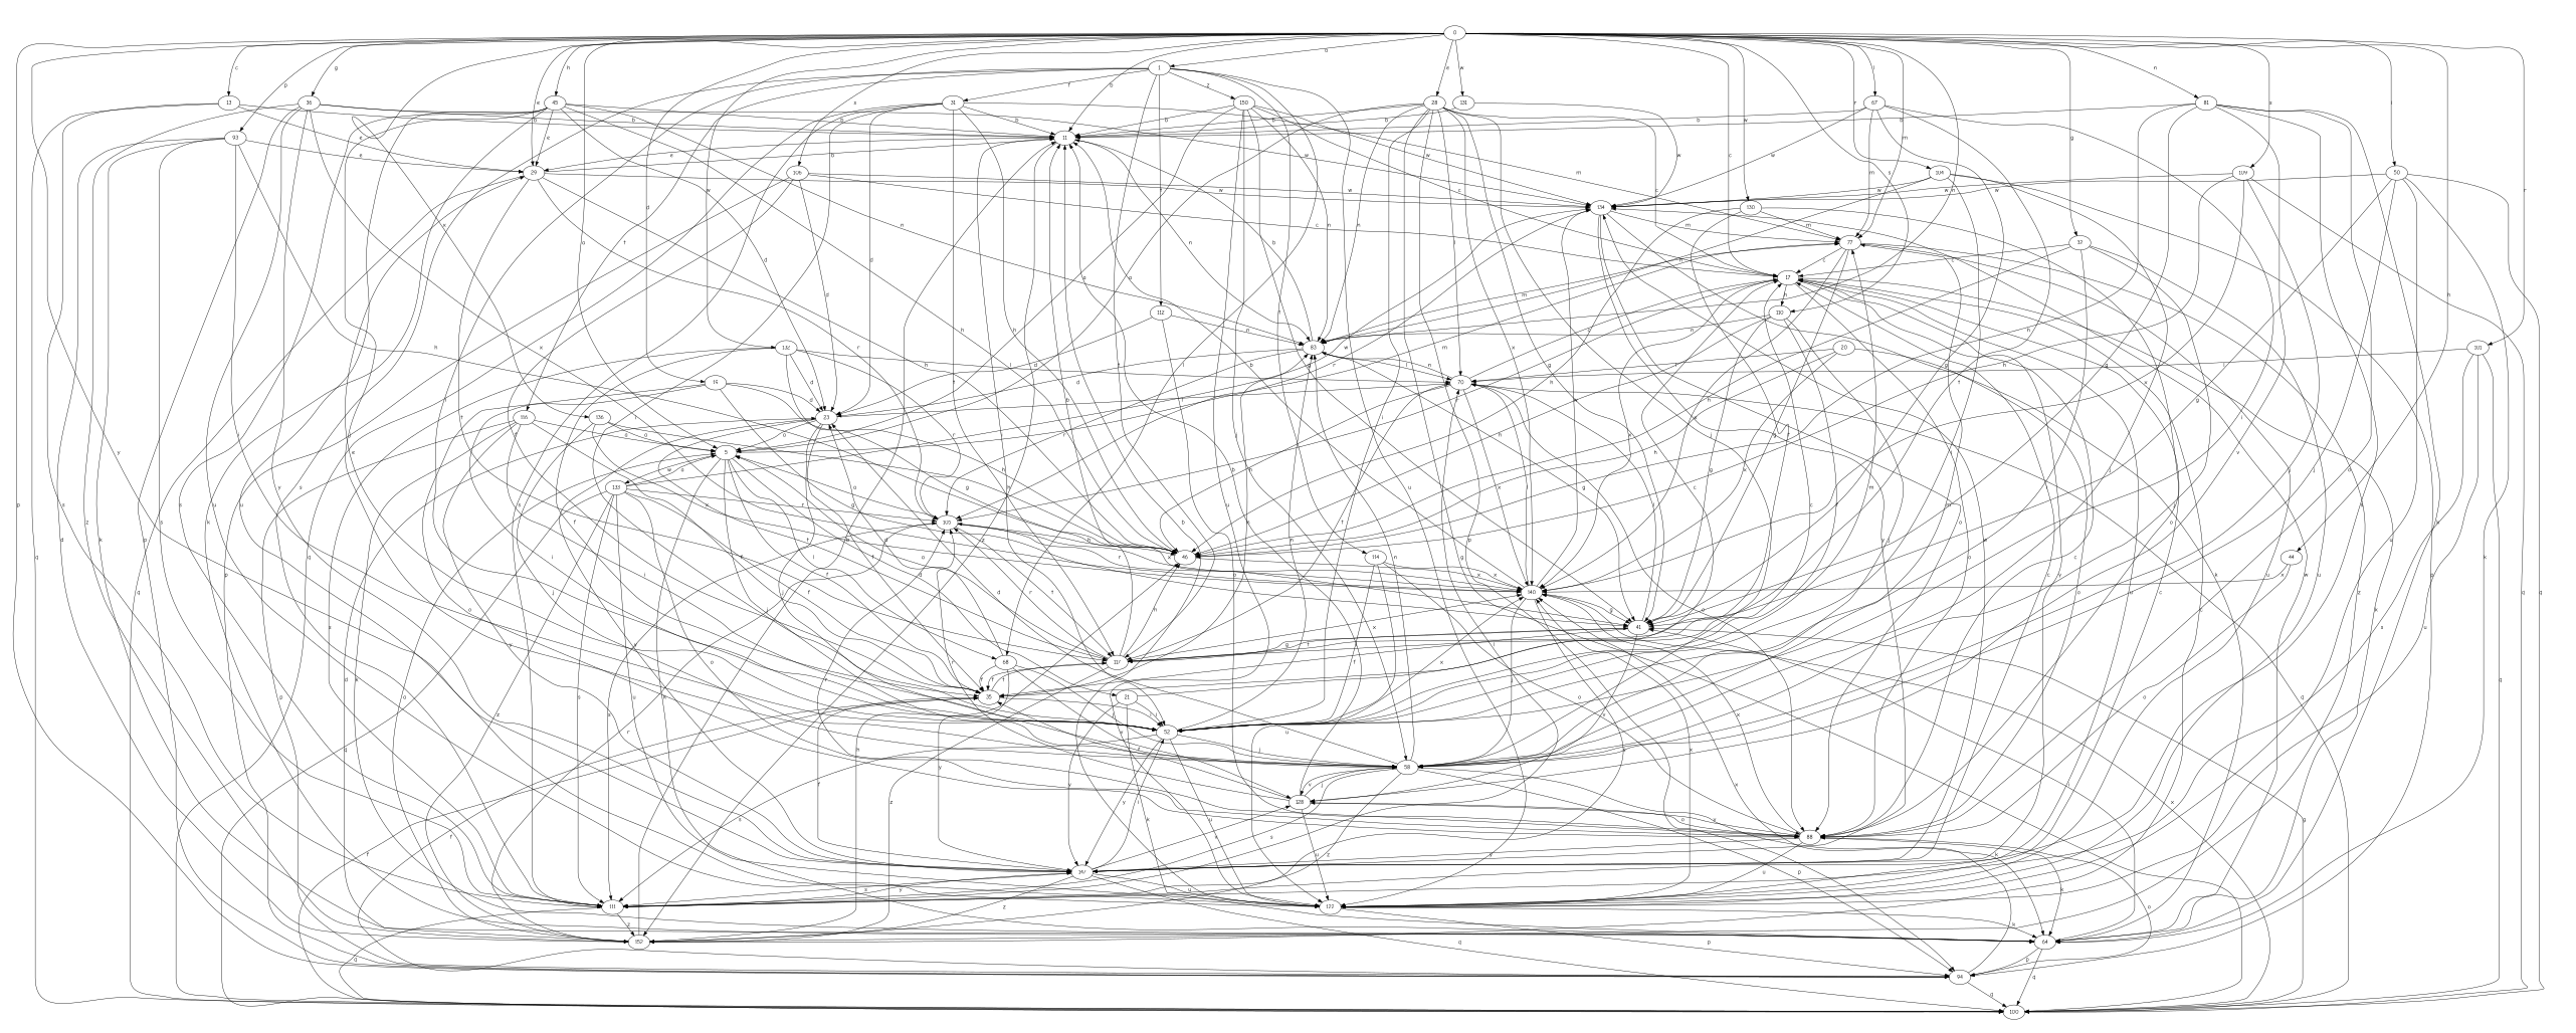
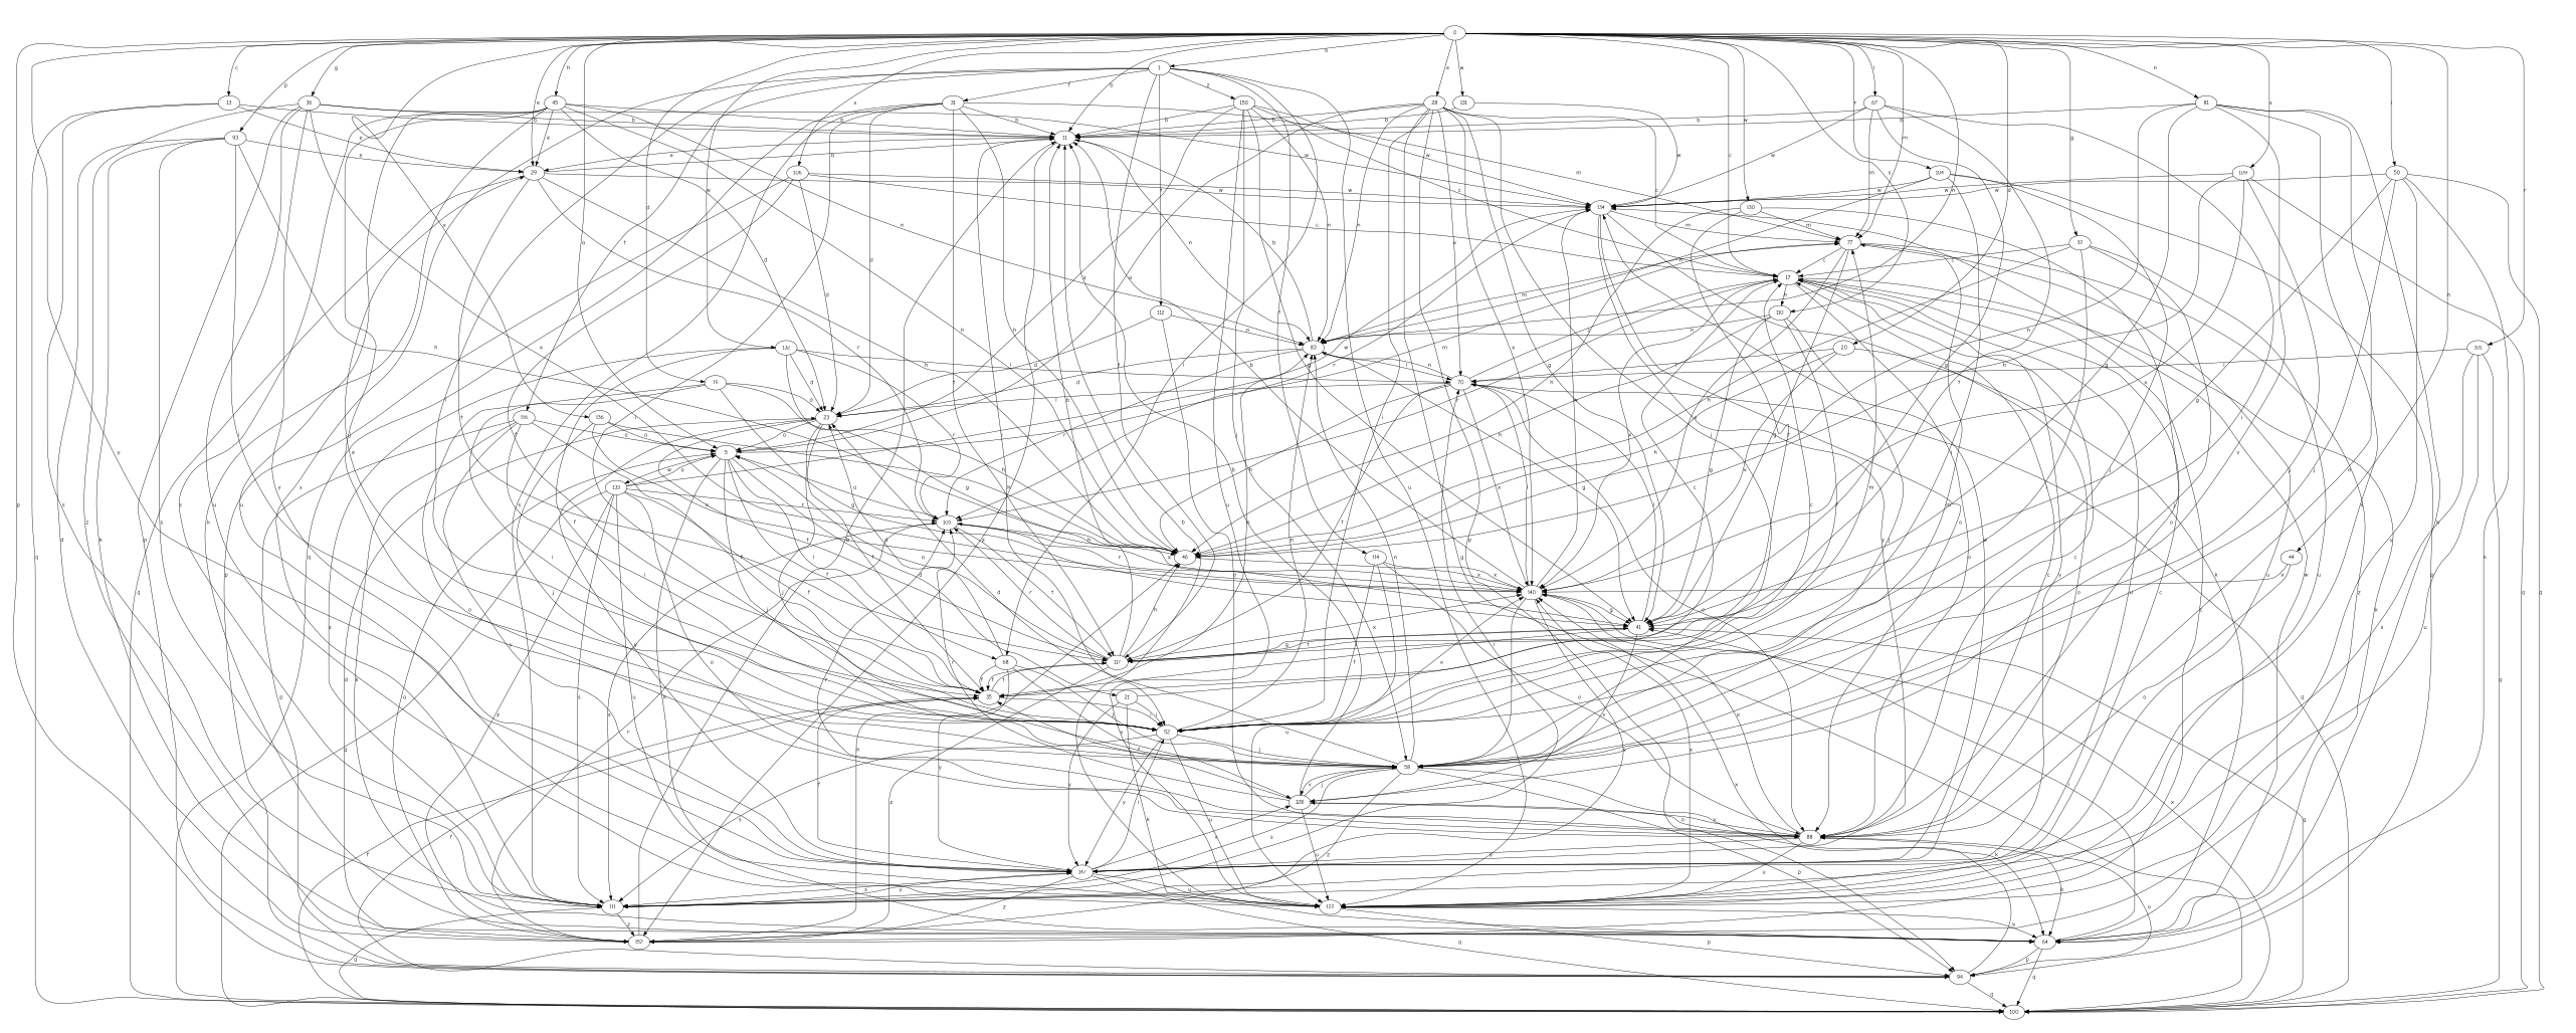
  strict digraph {
    fontname="Comic Neue"
    node [fontname="Comic Neue"]
    edge [fontname="Comic Neue"]
    0
    1
    5
    11
    13
    17
    19
    20
    28
    29
    36
    n12 [label=32]
    44
    45
    50
    67
    77
    81
    83
    93
    94
    101
    104
    106
    109
    110
    130
    131
    132
    136
    147
    31
    52
    68
    111
    112
    114
    116
    117
    122
    150
    21
    35
    58
    64
    133
    152
    100
    88
    105
    140
    46
    23
    41
    70
    134
    128
    0 -> 1 [label=a]
    0 -> 5 [label=a]
    0 -> 11 [label=b]
    0 -> 13 [label=c]
    0 -> 17 [label=c]
    0 -> 19 [label=d]
+   0 -> 20 [label=d]
    0 -> 28 [label=e]
    0 -> 29 [label=e]
    0 -> 36 [label=g]
    0 -> n12 [label=g]
    0 -> 44 [label=h]
    0 -> 45 [label=h]
    0 -> 50 [label=i]
    0 -> 67 [label=l]
    0 -> 77 [label=m]
    0 -> 81 [label=n]
    0 -> 83 [label=n]
    0 -> 93 [label=p]
    0 -> 94 [label=p]
    0 -> 101 [label=r]
    0 -> 104 [label=r]
    0 -> 106 [label=s]
    0 -> 109 [label=s]
    0 -> 110 [label=s]
    0 -> 130 [label=w]
    0 -> 131 [label=w]
    0 -> 132 [label=w]
    0 -> 136 [label=x]
    0 -> 147 [label=y]
    1 -> 31 [label=f]
    1 -> 52 [label=i]
    1 -> 68 [label=l]
    1 -> 111 [label=s]
    1 -> 112 [label=t]
    1 -> 114 [label=t]
    1 -> 116 [label=t]
    1 -> 117 [label=t]
    1 -> 122 [label=u]
    1 -> 150 [label=z]
    5 -> 77 [label=m]
    5 -> 68 [label=l]
    5 -> 21 [label=d]
    5 -> 35 [label=f]
    5 -> 58 [label=j]
    5 -> 64 [label=k]
    5 -> 133 [label=w]
    11 -> 29 [label=e]
    11 -> 83 [label=n]
    11 -> 52 [label=i]
    11 -> 152 [label=z]
    13 -> 11 [label=b]
    13 -> 29 [label=e]
    13 -> 111 [label=s]
    13 -> 100 [label=q]
    17 -> 110 [label=h]
    17 -> 147 [label=y]
    17 -> 122 [label=u]
    17 -> 64 [label=k]
    17 -> 88 [label=o]
    17 -> 105 [label=r]
    17 -> 140 [label=x]
    19 -> 52 [label=i]
    19 -> 88 [label=o]
    19 -> 46 [label=h]
    19 -> 23 [label=d]
    19 -> 41 [label=g]
    20 -> 88 [label=o]
    20 -> 140 [label=x]
    20 -> 46 [label=h]
    20 -> 70 [label=l]
    28 -> 5 [label=a]
    28 -> 11 [label=b]
    28 -> 17 [label=c]
    28 -> 83 [label=n]
    28 -> 94 [label=p]
    28 -> 52 [label=i]
    28 -> 58 [label=j]
    28 -> 100 [label=g]
    28 -> 140 [label=x]
    28 -> 41 [label=g]
-   28 -> 70 [label=l]
+   28 -> 70 [label=x]
    29 -> 11 [label=b]
    29 -> 117 [label=t]
    29 -> 100 [label=q]
    29 -> 105 [label=r]
    29 -> 46 [label=h]
    29 -> 134 [label=w]
    36 -> 11 [label=b]
    36 -> 94 [label=p]
    36 -> 147 [label=y]
    36 -> 122 [label=u]
    36 -> 152 [label=z]
    36 -> 140 [label=x]
    36 -> 134 [label=w]
    n12 -> 17 [label=c]
    n12 -> 52 [label=i]
    n12 -> 122 [label=u]
    n12 -> 58 [label=j]
    n12 -> 46 [label=h]
    44 -> 88 [label=o]
    44 -> 140 [label=x]
    45 -> 11 [label=b]
    45 -> 29 [label=e]
    45 -> 83 [label=n]
    45 -> 111 [label=s]
    45 -> 122 [label=u]
    45 -> 58 [label=j]
    45 -> 64 [label=k]
    45 -> 46 [label=h]
    45 -> 23 [label=d]
    50 -> 122 [label=u]
    50 -> 58 [label=j]
    50 -> 64 [label=k]
    50 -> 100 [label=q]
    50 -> 41 [label=g]
    50 -> 134 [label=w]
    67 -> 11 [label=b]
    67 -> 77 [label=m]
    67 -> 52 [label=i]
    67 -> 117 [label=t]
    67 -> 41 [label=g]
    67 -> 134 [label=w]
    77 -> 17 [label=c]
    77 -> 122 [label=u]
    77 -> 152 [label=z]
    77 -> 140 [label=x]
    77 -> 41 [label=g]
    81 -> 11 [label=b]
    81 -> 111 [label=s]
    81 -> 64 [label=k]
    81 -> 88 [label=o]
    81 -> 46 [label=h]
    81 -> 41 [label=g]
    81 -> 128 [label=v]
    83 -> 11 [label=b]
    83 -> 77 [label=m]
    83 -> 105 [label=r]
    83 -> 23 [label=d]
    83 -> 41 [label=g]
    83 -> 70 [label=l]
    93 -> 29 [label=e]
    93 -> 52 [label=i]
    93 -> 111 [label=s]
    93 -> 64 [label=k]
    93 -> 152 [label=d]
    93 -> 46 [label=h]
    94 -> 35 [label=f]
    94 -> 100 [label=q]
    94 -> 88 [label=o]
    94 -> 140 [label=x]
    101 -> 111 [label=s]
    101 -> 122 [label=u]
    101 -> 100 [label=q]
    101 -> 70 [label=l]
    104 -> 83 [label=n]
    104 -> 94 [label=p]
    104 -> 52 [label=i]
    104 -> 58 [label=j]
    104 -> 134 [label=w]
    106 -> 17 [label=c]
    106 -> 94 [label=p]
    106 -> 35 [label=f]
    106 -> 23 [label=d]
    106 -> 134 [label=w]
    109 -> 58 [label=j]
    109 -> 100 [label=q]
    109 -> 140 [label=x]
    109 -> 46 [label=h]
    109 -> 134 [label=w]
    110 -> 83 [label=n]
    110 -> 35 [label=f]
    110 -> 58 [label=j]
    110 -> 46 [label=h]
    110 -> 41 [label=g]
    130 -> 77 [label=m]
    130 -> 117 [label=t]
    130 -> 88 [label=o]
    130 -> 46 [label=h]
    131 -> 11 [label=b]
    131 -> 134 [label=w]
    132 -> 111 [label=s]
    132 -> 35 [label=f]
    132 -> 105 [label=r]
    132 -> 23 [label=d]
    132 -> 41 [label=g]
    132 -> 70 [label=l]
    136 -> 5 [label=a]
    136 -> 58 [label=j]
    136 -> 140 [label=x]
    136 -> 46 [label=h]
    147 -> 17 [label=c]
    147 -> 52 [label=i]
    147 -> 111 [label=s]
    147 -> 122 [label=u]
    147 -> 35 [label=f]
    147 -> 152 [label=z]
    147 -> 100 [label=q]
    147 -> 134 [label=w]
    147 -> 128 [label=v]
    31 -> 11 [label=b]
    31 -> 77 [label=m]
    31 -> 52 [label=i]
    31 -> 111 [label=s]
    31 -> 117 [label=t]
    31 -> 100 [label=q]
    31 -> 46 [label=h]
    31 -> 23 [label=d]
    52 -> 17 [label=c]
    52 -> 29 [label=e]
    52 -> 77 [label=m]
    52 -> 83 [label=n]
    52 -> 147 [label=y]
    52 -> 111 [label=s]
    52 -> 122 [label=u]
    52 -> 58 [label=j]
    52 -> 140 [label=x]
    68 -> 147 [label=y]
    68 -> 35 [label=f]
    68 -> 58 [label=j]
    68 -> 23 [label=d]
    68 -> 128 [label=v]
    111 -> 147 [label=y]
    111 -> 152 [label=z]
    111 -> 100 [label=q]
    111 -> 70 [label=l]
    112 -> 83 [label=n]
    112 -> 88 [label=o]
    112 -> 23 [label=d]
    114 -> 52 [label=i]
    114 -> 122 [label=u]
    114 -> 88 [label=o]
    114 -> 140 [label=x]
    116 -> 5 [label=a]
    116 -> 94 [label=p]
    116 -> 147 [label=y]
    116 -> 52 [label=i]
    116 -> 35 [label=f]
    116 -> 64 [label=k]
    117 -> 5 [label=a]
    117 -> 11 [label=b]
    117 -> 35 [label=f]
    117 -> 152 [label=z]
    117 -> 105 [label=r]
    117 -> 140 [label=x]
    117 -> 46 [label=h]
    117 -> 41 [label=g]
    122 -> 11 [label=b]
    122 -> 17 [label=c]
    122 -> 94 [label=p]
    122 -> 64 [label=k]
    122 -> 140 [label=x]
    150 -> 5 [label=a]
    150 -> 11 [label=b]
    150 -> 17 [label=c]
    150 -> 83 [label=n]
    150 -> 122 [label=u]
    150 -> 58 [label=j]
    150 -> 41 [label=g]
    150 -> 134 [label=w]
    21 -> 17 [label=c]
    21 -> 147 [label=y]
    21 -> 52 [label=i]
    21 -> 64 [label=k]
    35 -> 83 [label=n]
    35 -> 52 [label=i]
    35 -> 117 [label=t]
    58 -> 77 [label=m]
    58 -> 83 [label=n]
    58 -> 94 [label=p]
    58 -> 111 [label=s]
    58 -> 64 [label=k]
    58 -> 152 [label=z]
    58 -> 23 [label=d]
    58 -> 128 [label=v]
    64 -> 94 [label=p]
    64 -> 100 [label=q]
    64 -> 41 [label=i]
    64 -> 134 [label=w]
    133 -> 5 [label=a]
    133 -> 111 [label=s]
    133 -> 122 [label=u]
    133 -> 35 [label=f]
    133 -> 152 [label=z]
    133 -> 100 [label=q]
    133 -> 88 [label=o]
    133 -> 105 [label=r]
    133 -> 134 [label=w]
    152 -> 5 [label=a]
    152 -> 11 [label=b]
    152 -> 17 [label=c]
    152 -> 105 [label=r]
    152 -> 46 [label=h]
    152 -> 23 [label=d]
    100 -> 35 [label=f]
    100 -> 140 [label=x]
    100 -> 41 [label=g]
    88 -> 17 [label=c]
    88 -> 147 [label=y]
    88 -> 122 [label=u]
    88 -> 64 [label=k]
    88 -> 105 [label=r]
    88 -> 140 [label=x]
    88 -> 128 [label=v]
    105 -> 5 [label=a]
    105 -> 111 [label=s]
    105 -> 117 [label=t]
    105 -> 140 [label=x]
    105 -> 46 [label=h]
    140 -> 11 [label=b]
    140 -> 111 [label=s]
    140 -> 58 [label=j]
    140 -> 105 [label=r]
    140 -> 41 [label=g]
    140 -> 70 [label=l]
    140 -> 134 [label=w]
    46 -> 140 [label=x]
    23 -> 5 [label=a]
    23 -> 147 [label=y]
    23 -> 117 [label=t]
    23 -> 35 [label=f]
    23 -> 58 [label=j]
-   23 -> 70 [label=l]
+   70 -> 23 [label=l]
    41 -> 117 [label=t]
    41 -> 35 [label=f]
    41 -> 70 [label=l]
    41 -> 128 [label=v]
    70 -> 17 [label=c]
    70 -> 83 [label=n]
    70 -> 117 [label=t]
    70 -> 100 [label=q]
    70 -> 88 [label=o]
    70 -> 140 [label=x]
    70 -> 46 [label=h]
    134 -> 77 [label=m]
    134 -> 147 [label=y]
    134 -> 64 [label=k]
    134 -> 88 [label=o]
    134 -> 105 [label=r]
    128 -> 11 [label=b]
    128 -> 122 [label=u]
    128 -> 35 [label=f]
    128 -> 58 [label=j]
    128 -> 88 [label=o]
    128 -> 105 [label=r]
  }
